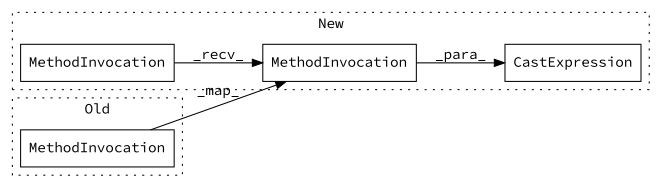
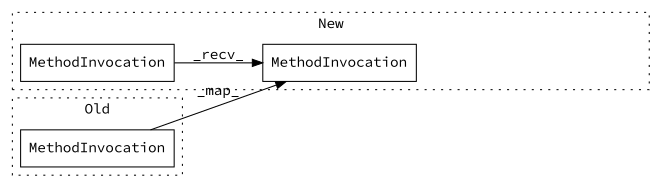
  digraph {
    rankdir=LR
    fontname="Source Code Pro"
    node [a=32 shape=box fontname="Source Code Pro"]
    edge [fontname="Source Code Pro"]
-   n1 [a=11 l=20 label=CastExpression s=56950]
    n2 [l="11,1" label=MethodInvocation s="56683,56714"]
    n3 [l=9 label=MethodInvocation s=56716]
    n4 [l="13,1" label=MethodInvocation s="57472,57537"]
    subgraph cluster_1 {
      label=New
      style=dotted
-     n1
      n2
      n3
    }
    subgraph cluster_2 {
      label=Old
      style=dotted
      n4
    }
    n2 -> n3 [label=_recv_]
-   n3 -> n1 [label=_para_]
    n4 -> n3 [label=_map_]
  }
